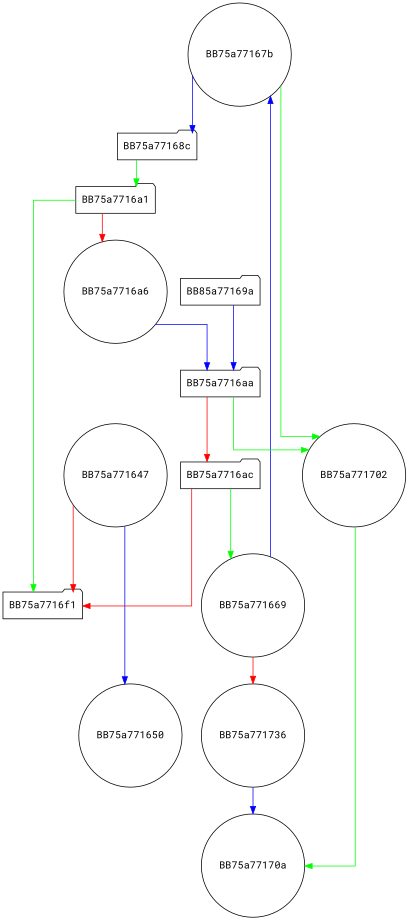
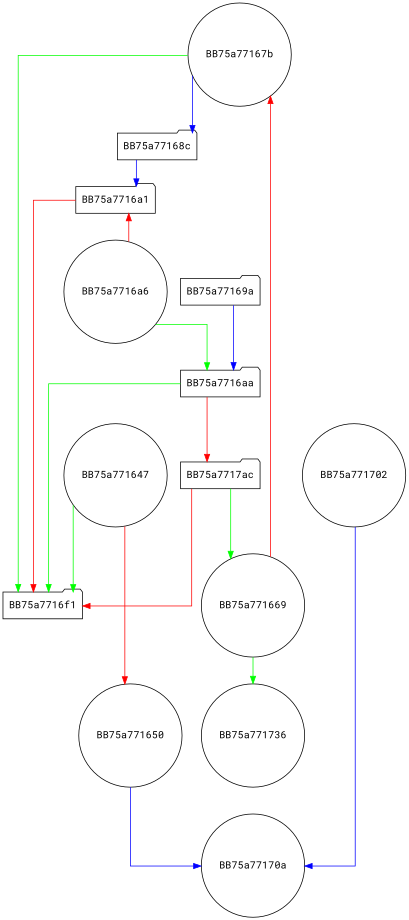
  digraph {
    fontname="Roboto Mono"
    splines=ortho
    node [fontname="Roboto Mono" shape=circle]
    edge [color=green fontname="Roboto Mono"]
    BB75a7716f1 [shape=folder]
    BB75a771647
    BB75a771650
    BB75a771702
    BB75a77170a
    BB75a771669
    BB75a771736
    BB75a77167b
    BB75a77168c [shape=folder]
    BB75a7716a1 [shape=folder]
    BB75a7716a6
-   BB75a77169a [shape=folder label=BB85a77169a]
+   BB75a77169a [shape=folder]
    BB75a7716aa [shape=folder]
-   BB75a7716ac [shape=folder]
-   BB75a771647 -> BB75a7716f1 [color=red]
-   BB75a771647 -> BB75a771650 [color=blue]
-   BB75a771702 -> BB75a77170a
-   BB75a771669 -> BB75a771736 [color=red]
-   BB75a771669 -> BB75a77167b [color=blue]
-   BB75a771736 -> BB75a77170a [color=blue]
-   BB75a77167b -> BB75a771702
+   BB75a7716ac [shape=folder label=BB75a7717ac]
+   BB75a771647 -> BB75a7716f1
+   BB75a771647 -> BB75a771650 [color=red]
+   BB75a771702 -> BB75a77170a [color=blue]
+   BB75a771669 -> BB75a771736
+   BB75a771669 -> BB75a77167b [color=red]
+   BB75a771650 -> BB75a77170a [color=blue]
+   BB75a77167b -> BB75a7716f1
    BB75a77167b -> BB75a77168c [color=blue]
-   BB75a77168c -> BB75a7716a1
-   BB75a7716a1 -> BB75a7716f1
-   BB75a7716a1 -> BB75a7716a6 [color=red]
-   BB75a7716a6 -> BB75a7716aa [color=blue]
+   BB75a77168c -> BB75a7716a1 [color=blue]
+   BB75a7716a1 -> BB75a7716f1 [color=red]
+   BB75a7716a6 -> BB75a7716a1 [color=red]
+   BB75a7716a6 -> BB75a7716aa
    BB75a77169a -> BB75a7716aa [color=blue]
-   BB75a7716aa -> BB75a771702
+   BB75a7716aa -> BB75a7716f1
    BB75a7716aa -> BB75a7716ac [color=red]
    BB75a7716ac -> BB75a7716f1 [color=red]
    BB75a7716ac -> BB75a771669
  }
